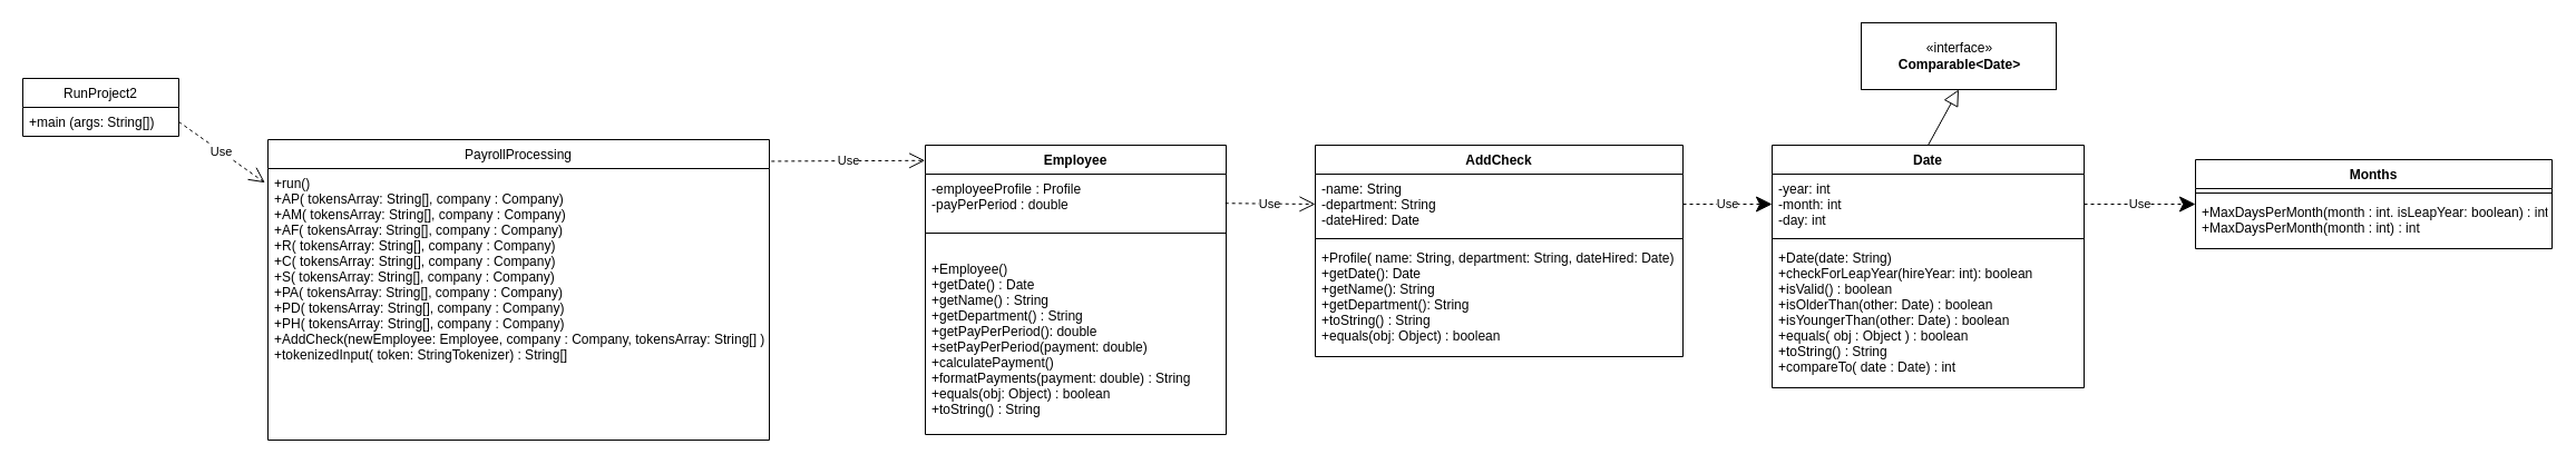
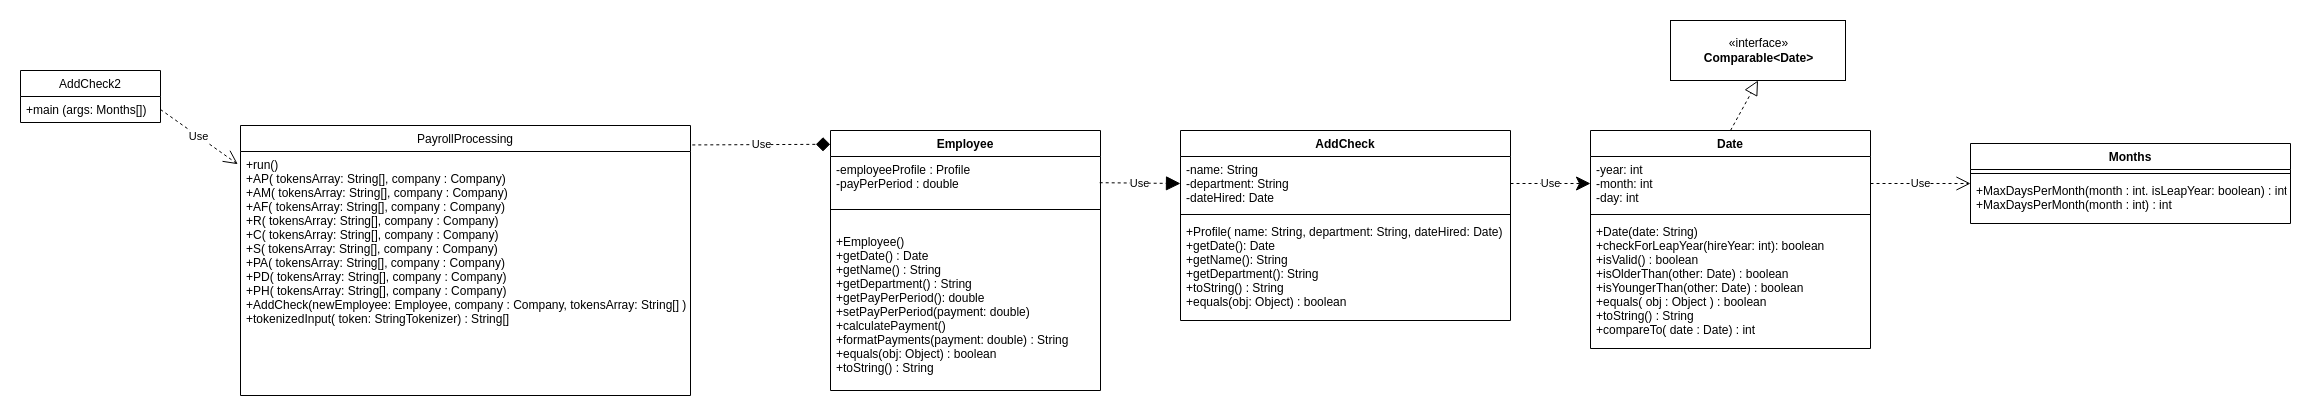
  <mxCell id="0" />
  <mxCell id="1" parent="0" />
  <mxCell id="2" value="Employee" style="swimlane;fontStyle=1;align=center;verticalAlign=top;childLayout=stackLayout;horizontal=1;startSize=26;horizontalStack=0;resizeParent=1;resizeParentMax=0;resizeLast=0;collapsible=1;marginBottom=0;" vertex="1" parent="1"><mxGeometry x="830" y="130" width="270" height="260" as="geometry"><mxRectangle x="170" y="260" width="100" height="26" as="alternateBounds" /></mxGeometry></mxCell>
  <mxCell id="3" value="-employeeProfile : Profile&#10;-payPerPeriod : double&#10;" style="text;strokeColor=none;fillColor=none;align=left;verticalAlign=top;spacingLeft=4;spacingRight=4;overflow=hidden;rotatable=0;points=[[0,0.5],[1,0.5]];portConstraint=eastwest;" vertex="1" parent="2"><mxGeometry y="26" width="270" height="34" as="geometry" /></mxCell>
  <mxCell id="4" value="" style="line;strokeWidth=1;fillColor=none;align=left;verticalAlign=middle;spacingTop=-1;spacingLeft=3;spacingRight=3;rotatable=0;labelPosition=right;points=[];portConstraint=eastwest;" vertex="1" parent="2"><mxGeometry y="60" width="270" height="38" as="geometry" /></mxCell>
  <mxCell id="5" value="+Employee()&#10;+getDate() : Date&#10;+getName() : String&#10;+getDepartment() : String&#10;+getPayPerPeriod(): double&#10;+setPayPerPeriod(payment: double)&#10;+calculatePayment()&#10;+formatPayments(payment: double) : String&#10;+equals(obj: Object) : boolean&#10;+toString() : String" style="text;strokeColor=none;fillColor=none;align=left;verticalAlign=top;spacingLeft=4;spacingRight=4;overflow=hidden;rotatable=0;points=[[0,0.5],[1,0.5]];portConstraint=eastwest;" vertex="1" parent="2"><mxGeometry y="98" width="270" height="162" as="geometry" /></mxCell>
  <mxCell id="6" value="AddCheck" style="swimlane;fontStyle=1;align=center;verticalAlign=top;childLayout=stackLayout;horizontal=1;startSize=26;horizontalStack=0;resizeParent=1;resizeParentMax=0;resizeLast=0;collapsible=1;marginBottom=0;" vertex="1" parent="1"><mxGeometry x="1180" y="130" width="330" height="190" as="geometry" /></mxCell>
  <mxCell id="7" value="-name: String&#10;-department: String&#10;-dateHired: Date" style="text;strokeColor=none;fillColor=none;align=left;verticalAlign=top;spacingLeft=4;spacingRight=4;overflow=hidden;rotatable=0;points=[[0,0.5],[1,0.5]];portConstraint=eastwest;" vertex="1" parent="6"><mxGeometry y="26" width="330" height="54" as="geometry" /></mxCell>
  <mxCell id="8" value="" style="line;strokeWidth=1;fillColor=none;align=left;verticalAlign=middle;spacingTop=-1;spacingLeft=3;spacingRight=3;rotatable=0;labelPosition=right;points=[];portConstraint=eastwest;" vertex="1" parent="6"><mxGeometry y="80" width="330" height="8" as="geometry" /></mxCell>
  <mxCell id="9" value="+Profile( name: String, department: String, dateHired: Date)&#10;+getDate(): Date&#10;+getName(): String&#10;+getDepartment(): String&#10;+toString() : String&#10;+equals(obj: Object) : boolean" style="text;strokeColor=none;fillColor=none;align=left;verticalAlign=top;spacingLeft=4;spacingRight=4;overflow=hidden;rotatable=0;points=[[0,0.5],[1,0.5]];portConstraint=eastwest;" vertex="1" parent="6"><mxGeometry y="88" width="330" height="102" as="geometry" /></mxCell>
- <mxCell id="10" value="Use" style="endArrow=open;endSize=12;dashed=1;html=1;entryX=0;entryY=0.5;entryDx=0;entryDy=0;exitX=0.997;exitY=0.771;exitDx=0;exitDy=0;exitPerimeter=0;" edge="1" parent="1" source="3" target="7"><mxGeometry width="160" relative="1" as="geometry"><mxPoint x="1160" y="178" as="sourcePoint" /><mxPoint x="1310" y="400" as="targetPoint" /></mxGeometry></mxCell>
+ <mxCell id="10" value="Use" style="endArrow=block;endSize=12;dashed=1;html=1;entryX=0;entryY=0.5;entryDx=0;entryDy=0;exitX=0.997;exitY=0.771;exitDx=0;exitDy=0;exitPerimeter=0;" edge="1" parent="1" source="3" target="7"><mxGeometry width="160" relative="1" as="geometry"><mxPoint x="1160" y="178" as="sourcePoint" /><mxPoint x="1310" y="400" as="targetPoint" /></mxGeometry></mxCell>
  <mxCell id="11" value="Date" style="swimlane;fontStyle=1;align=center;verticalAlign=top;childLayout=stackLayout;horizontal=1;startSize=26;horizontalStack=0;resizeParent=1;resizeParentMax=0;resizeLast=0;collapsible=1;marginBottom=0;" vertex="1" parent="1"><mxGeometry x="1590" y="130" width="280" height="218" as="geometry" /></mxCell>
  <mxCell id="12" value="-year: int&#10;-month: int&#10;-day: int" style="text;strokeColor=none;fillColor=none;align=left;verticalAlign=top;spacingLeft=4;spacingRight=4;overflow=hidden;rotatable=0;points=[[0,0.5],[1,0.5]];portConstraint=eastwest;" vertex="1" parent="11"><mxGeometry y="26" width="280" height="54" as="geometry" /></mxCell>
  <mxCell id="13" value="" style="line;strokeWidth=1;fillColor=none;align=left;verticalAlign=middle;spacingTop=-1;spacingLeft=3;spacingRight=3;rotatable=0;labelPosition=right;points=[];portConstraint=eastwest;" vertex="1" parent="11"><mxGeometry y="80" width="280" height="8" as="geometry" /></mxCell>
  <mxCell id="14" value="+Date(date: String)&#10;+checkForLeapYear(hireYear: int): boolean&#10;+isValid() : boolean&#10;+isOlderThan(other: Date) : boolean&#10;+isYoungerThan(other: Date) : boolean&#10;+equals( obj : Object ) : boolean&#10;+toString() : String&#10;+compareTo( date : Date) : int" style="text;strokeColor=none;fillColor=none;align=left;verticalAlign=top;spacingLeft=4;spacingRight=4;overflow=hidden;rotatable=0;points=[[0,0.5],[1,0.5]];portConstraint=eastwest;" vertex="1" parent="11"><mxGeometry y="88" width="280" height="130" as="geometry" /></mxCell>
  <mxCell id="15" value="Months" style="swimlane;fontStyle=1;align=center;verticalAlign=top;childLayout=stackLayout;horizontal=1;startSize=26;horizontalStack=0;resizeParent=1;resizeParentMax=0;resizeLast=0;collapsible=1;marginBottom=0;" vertex="1" parent="1"><mxGeometry x="1970" y="143" width="320" height="80" as="geometry" /></mxCell>
  <mxCell id="16" value="" style="line;strokeWidth=1;fillColor=none;align=left;verticalAlign=middle;spacingTop=-1;spacingLeft=3;spacingRight=3;rotatable=0;labelPosition=right;points=[];portConstraint=eastwest;" vertex="1" parent="15"><mxGeometry y="26" width="320" height="8" as="geometry" /></mxCell>
  <mxCell id="17" value="+MaxDaysPerMonth(month : int. isLeapYear: boolean) : int&#10;+MaxDaysPerMonth(month : int) : int" style="text;strokeColor=none;fillColor=none;align=left;verticalAlign=top;spacingLeft=4;spacingRight=4;overflow=hidden;rotatable=0;points=[[0,0.5],[1,0.5]];portConstraint=eastwest;" vertex="1" parent="15"><mxGeometry y="34" width="320" height="46" as="geometry" /></mxCell>
  <mxCell id="18" value="Use" style="endArrow=classic;endSize=12;dashed=1;html=1;exitX=1;exitY=0.5;exitDx=0;exitDy=0;entryX=0;entryY=0.5;entryDx=0;entryDy=0;" edge="1" parent="1" source="7" target="12"><mxGeometry width="160" relative="1" as="geometry"><mxPoint x="1560" y="180" as="sourcePoint" /><mxPoint x="1680" y="180" as="targetPoint" /></mxGeometry></mxCell>
- <mxCell id="19" value="Use" style="endArrow=classic;endSize=12;dashed=1;html=1;exitX=1;exitY=0.5;exitDx=0;exitDy=0;entryX=0;entryY=0.5;entryDx=0;entryDy=0;" edge="1" parent="1" source="12" target="15"><mxGeometry width="160" relative="1" as="geometry"><mxPoint x="1910" y="172.41" as="sourcePoint" /><mxPoint x="1980" y="169" as="targetPoint" /></mxGeometry></mxCell>
+ <mxCell id="19" value="Use" style="endArrow=open;endSize=12;dashed=1;html=1;exitX=1;exitY=0.5;exitDx=0;exitDy=0;entryX=0;entryY=0.5;entryDx=0;entryDy=0;" edge="1" parent="1" source="12" target="15"><mxGeometry width="160" relative="1" as="geometry"><mxPoint x="1910" y="172.41" as="sourcePoint" /><mxPoint x="1980" y="169" as="targetPoint" /></mxGeometry></mxCell>
  <mxCell id="20" value="«interface»&lt;br&gt;&lt;b&gt;Comparable&amp;lt;Date&amp;gt;&lt;/b&gt;" style="html=1;" vertex="1" parent="1"><mxGeometry x="1670" y="20" width="175" height="60" as="geometry" /></mxCell>
- <mxCell id="21" value="" style="endArrow=block;dashed=0;endFill=0;endSize=12;html=1;exitX=0.5;exitY=0;exitDx=0;exitDy=0;entryX=0.5;entryY=1;entryDx=0;entryDy=0;" edge="1" parent="1" source="11" target="20"><mxGeometry width="160" relative="1" as="geometry"><mxPoint x="1480" y="60" as="sourcePoint" /><mxPoint x="1640" y="60" as="targetPoint" /></mxGeometry></mxCell>
- <mxCell id="22" value="RunProject2" style="swimlane;fontStyle=0;childLayout=stackLayout;horizontal=1;startSize=26;fillColor=none;horizontalStack=0;resizeParent=1;resizeParentMax=0;resizeLast=0;collapsible=1;marginBottom=0;" vertex="1" parent="1"><mxGeometry x="20" y="70" width="140" height="52" as="geometry" /></mxCell>
- <mxCell id="23" value="+main (args: String[]) " style="text;strokeColor=none;fillColor=none;align=left;verticalAlign=top;spacingLeft=4;spacingRight=4;overflow=hidden;rotatable=0;points=[[0,0.5],[1,0.5]];portConstraint=eastwest;" vertex="1" parent="22"><mxGeometry y="26" width="140" height="26" as="geometry" /></mxCell>
+ <mxCell id="21" value="" style="endArrow=block;dashed=1;endFill=0;endSize=12;html=1;exitX=0.5;exitY=0;exitDx=0;exitDy=0;entryX=0.5;entryY=1;entryDx=0;entryDy=0;" edge="1" parent="1" source="11" target="20"><mxGeometry width="160" relative="1" as="geometry"><mxPoint x="1480" y="60" as="sourcePoint" /><mxPoint x="1640" y="60" as="targetPoint" /></mxGeometry></mxCell>
+ <mxCell id="22" value="AddCheck2" style="swimlane;fontStyle=0;childLayout=stackLayout;horizontal=1;startSize=26;fillColor=none;horizontalStack=0;resizeParent=1;resizeParentMax=0;resizeLast=0;collapsible=1;marginBottom=0;" vertex="1" parent="1"><mxGeometry x="20" y="70" width="140" height="52" as="geometry" /></mxCell>
+ <mxCell id="23" value="+main (args: Months[]) " style="text;strokeColor=none;fillColor=none;align=left;verticalAlign=top;spacingLeft=4;spacingRight=4;overflow=hidden;rotatable=0;points=[[0,0.5],[1,0.5]];portConstraint=eastwest;" vertex="1" parent="22"><mxGeometry y="26" width="140" height="26" as="geometry" /></mxCell>
  <mxCell id="24" value="Use" style="endArrow=open;endSize=12;dashed=1;html=1;exitX=1;exitY=0.5;exitDx=0;exitDy=0;entryX=-0.006;entryY=0.052;entryDx=0;entryDy=0;entryPerimeter=0;" edge="1" parent="1" source="23" target="26"><mxGeometry width="160" relative="1" as="geometry"><mxPoint x="320" y="210" as="sourcePoint" /><mxPoint x="350" y="109" as="targetPoint" /></mxGeometry></mxCell>
  <mxCell id="25" value="PayrollProcessing" style="swimlane;fontStyle=0;childLayout=stackLayout;horizontal=1;startSize=26;fillColor=none;horizontalStack=0;resizeParent=1;resizeParentMax=0;resizeLast=0;collapsible=1;marginBottom=0;" vertex="1" parent="1"><mxGeometry x="240" y="125" width="450" height="270" as="geometry" /></mxCell>
  <mxCell id="26" value="+run()&#10;+AP( tokensArray: String[], company : Company)&#10;+AM( tokensArray: String[], company : Company)&#10;+AF( tokensArray: String[], company : Company)&#10;+R( tokensArray: String[], company : Company)&#10;+C( tokensArray: String[], company : Company)&#10;+S( tokensArray: String[], company : Company)&#10;+PA( tokensArray: String[], company : Company)&#10;+PD( tokensArray: String[], company : Company)&#10;+PH( tokensArray: String[], company : Company)&#10;+AddCheck(newEmployee: Employee, company : Company, tokensArray: String[] )&#10;+tokenizedInput( token: StringTokenizer) : String[]&#10;" style="text;strokeColor=none;fillColor=none;align=left;verticalAlign=top;spacingLeft=4;spacingRight=4;overflow=hidden;rotatable=0;points=[[0,0.5],[1,0.5]];portConstraint=eastwest;" vertex="1" parent="25"><mxGeometry y="26" width="450" height="244" as="geometry" /></mxCell>
- <mxCell id="27" value="Use" style="endArrow=open;endSize=12;dashed=1;html=1;exitX=1.004;exitY=0.072;exitDx=0;exitDy=0;exitPerimeter=0;entryX=-0.001;entryY=0.053;entryDx=0;entryDy=0;entryPerimeter=0;" edge="1" parent="1" source="25" target="2"><mxGeometry width="160" relative="1" as="geometry"><mxPoint x="590" y="240" as="sourcePoint" /><mxPoint x="750" y="240" as="targetPoint" /></mxGeometry></mxCell>
+ <mxCell id="27" value="Use" style="endArrow=diamond;endSize=12;dashed=1;html=1;exitX=1.004;exitY=0.072;exitDx=0;exitDy=0;exitPerimeter=0;entryX=-0.001;entryY=0.053;entryDx=0;entryDy=0;entryPerimeter=0;" edge="1" parent="1" source="25" target="2"><mxGeometry width="160" relative="1" as="geometry"><mxPoint x="590" y="240" as="sourcePoint" /><mxPoint x="750" y="240" as="targetPoint" /></mxGeometry></mxCell>
